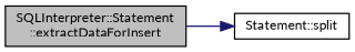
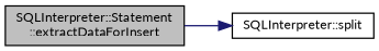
  digraph {
    rankdir=LR
    fontname=Lato
    node [color=black fontname=Lato fontsize=10 shape=record style=filled]
    n1 [fillcolor=grey75 fontcolor=black height=0.2 label="SQLInterpreter::Statement\l::extractDataForInsert" width=0.4]
-   n2 [fillcolor=white height=0.2 label="Statement::split" width=0.4]
+   n2 [fillcolor=white height=0.2 label="SQLInterpreter::split" width=0.4]
    n1 -> n2 [color=midnightblue fontname=Lato fontsize=10 labelfontname=Helvetica labelfontsize=10 style=solid]
  }
